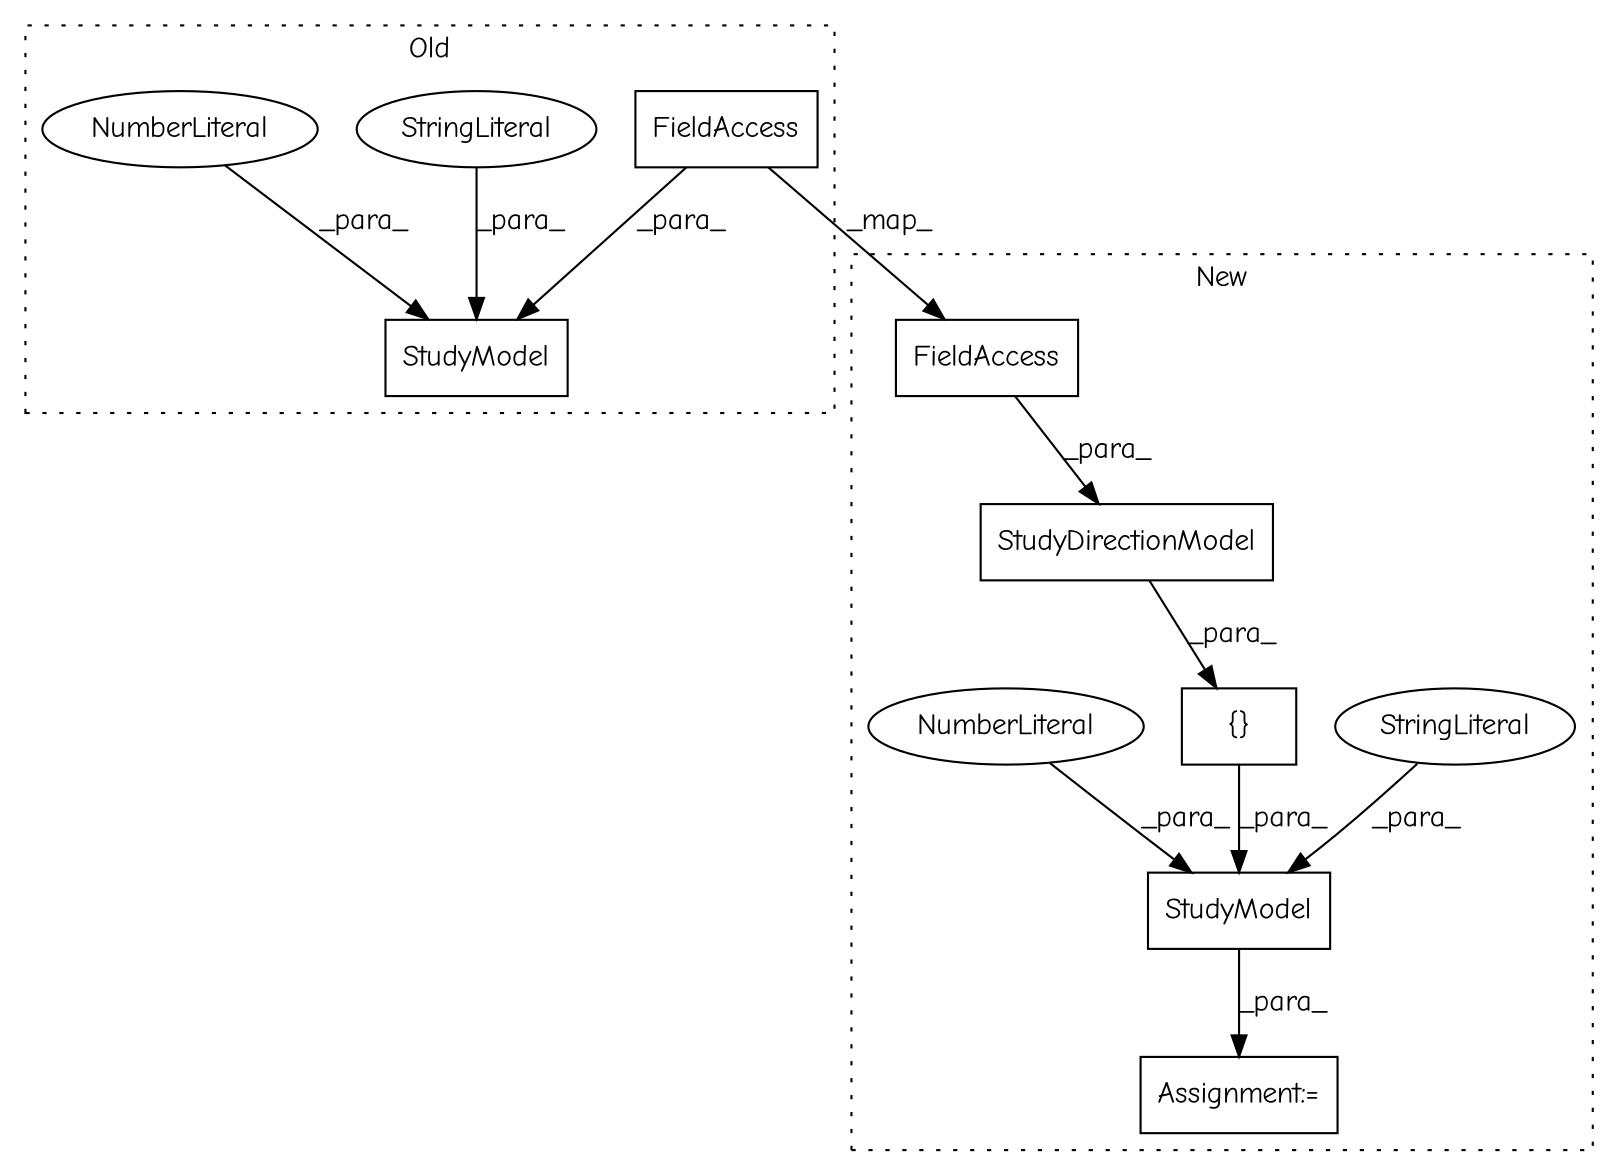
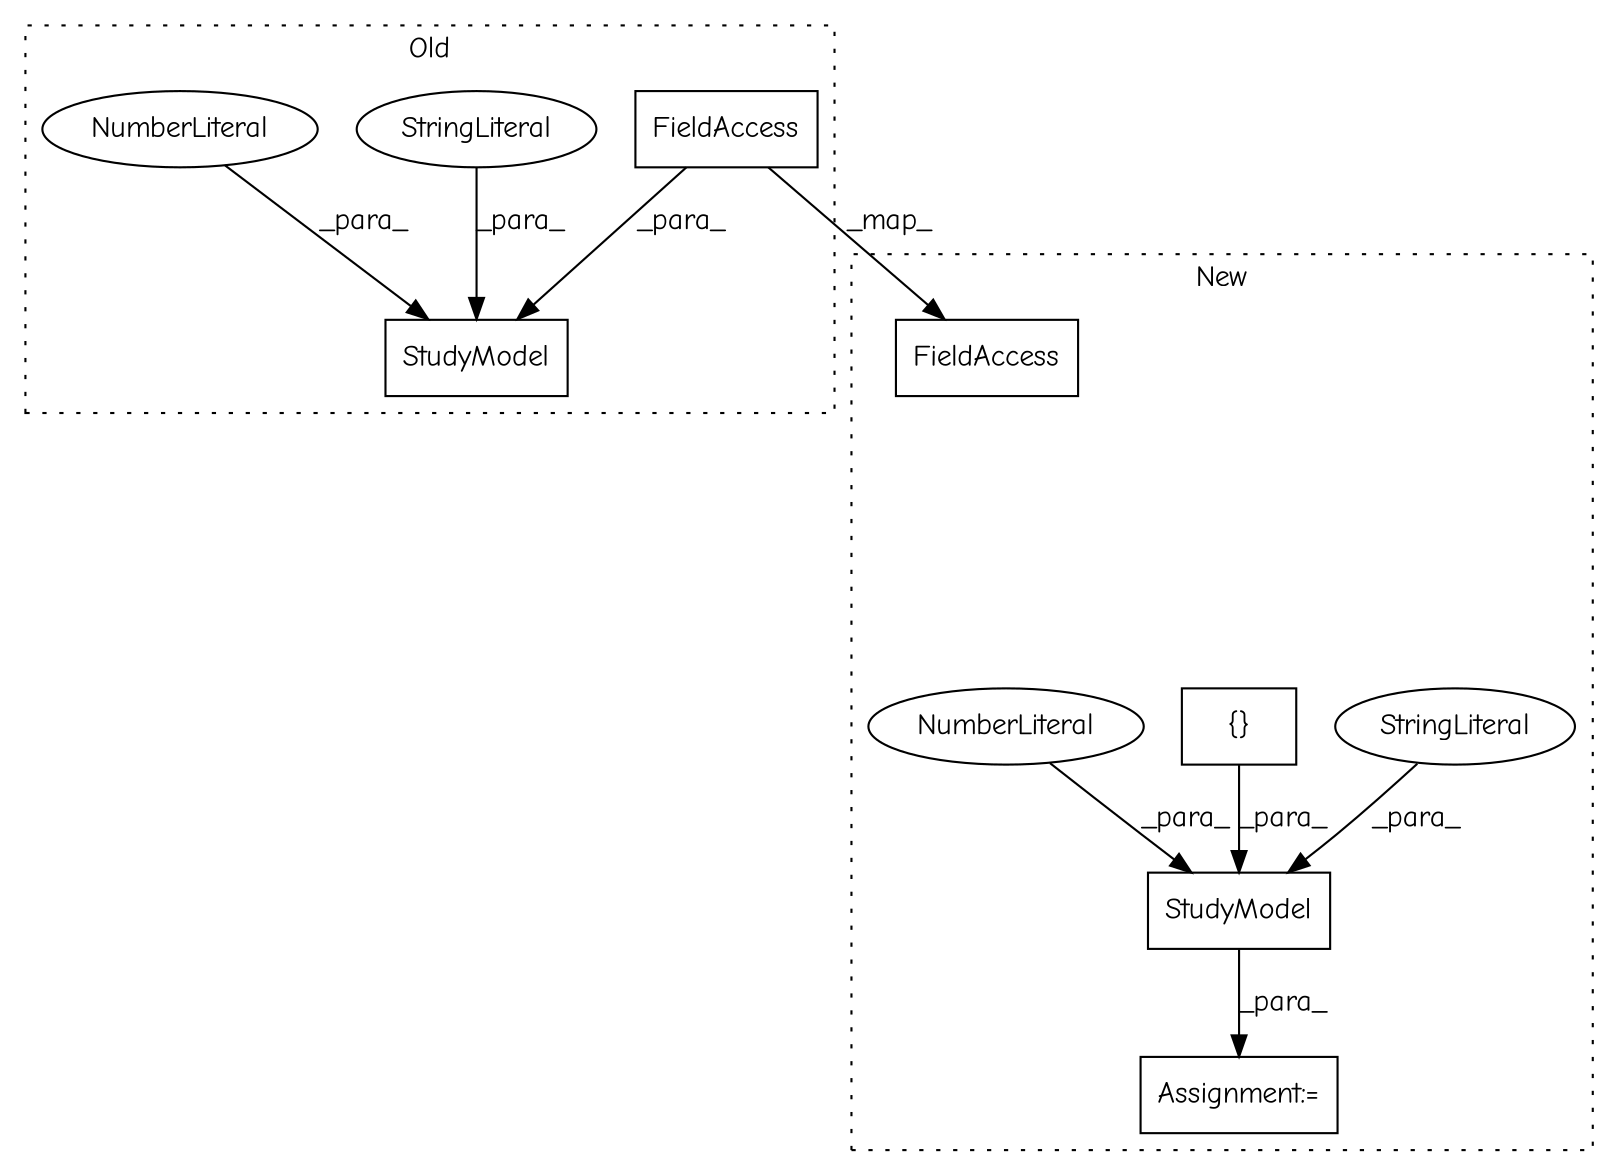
  digraph {
    fontname="Comic Neue"
    node [a=32 l=1 shape=box fontname="Comic Neue"]
    edge [fontname="Comic Neue"]
    n1 [l="11,1" label=StudyModel s="14399,14448"]
    n2 [a=45 l=12 label=StringLiteral s=14412 shape=ellipse]
    n3 [a=22 l=23 label=FieldAccess s=14425]
    n4 [a=34 label=NumberLiteral s=14410 shape=ellipse]
    n5 [l="11,1" label=StudyModel s="15658,15704"]
    n6 [a=4 l="1,1" label="{}" s="15693,15703"]
-   n7 [l="20,1" label=StudyDirectionModel s="15602,15645"]
    n8 [a=45 l=12 label=StringLiteral s=15671 shape=ellipse]
    n9 [a=7 label="Assignment:=" s=15657]
    n10 [a=22 l=23 label=FieldAccess s=15622]
    n11 [a=34 label=NumberLiteral s=15669 shape=ellipse]
    subgraph cluster_1 {
      label=Old
      style=dotted
      n1
      n2
      n3
      n4
    }
    subgraph cluster_2 {
      label=New
      style=dotted
      n5
      n6
-     n7
      n8
      n9
      n10
      n11
    }
    n2 -> n1 [label=_para_]
    n3 -> n1 [label=_para_]
    n3 -> n10 [label=_map_]
    n4 -> n1 [label=_para_]
    n5 -> n9 [label=_para_]
    n6 -> n5 [label=_para_]
-   n7 -> n6 [label=_para_]
    n8 -> n5 [label=_para_]
-   n10 -> n7 [label=_para_]
    n11 -> n5 [label=_para_]
  }
